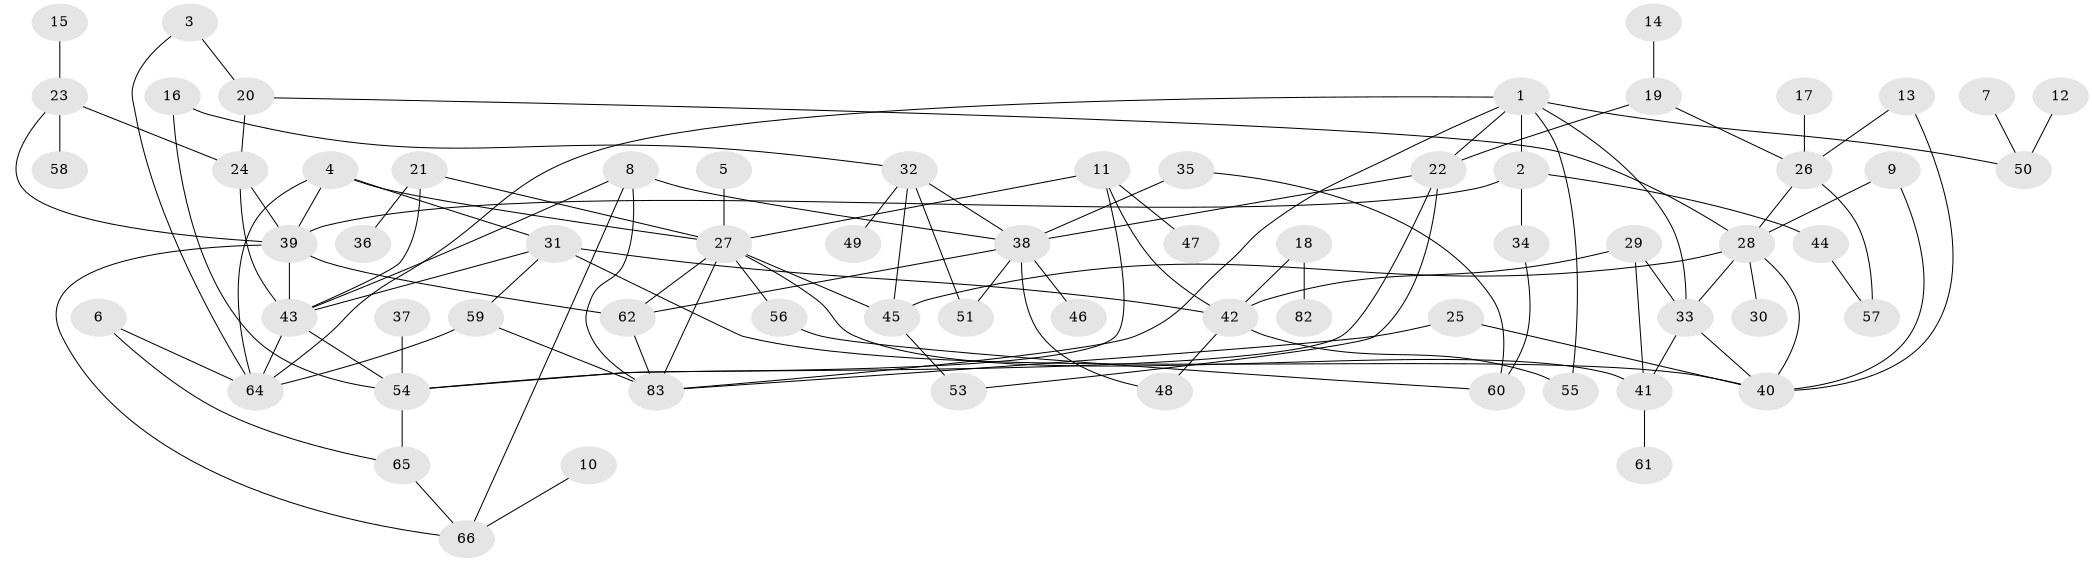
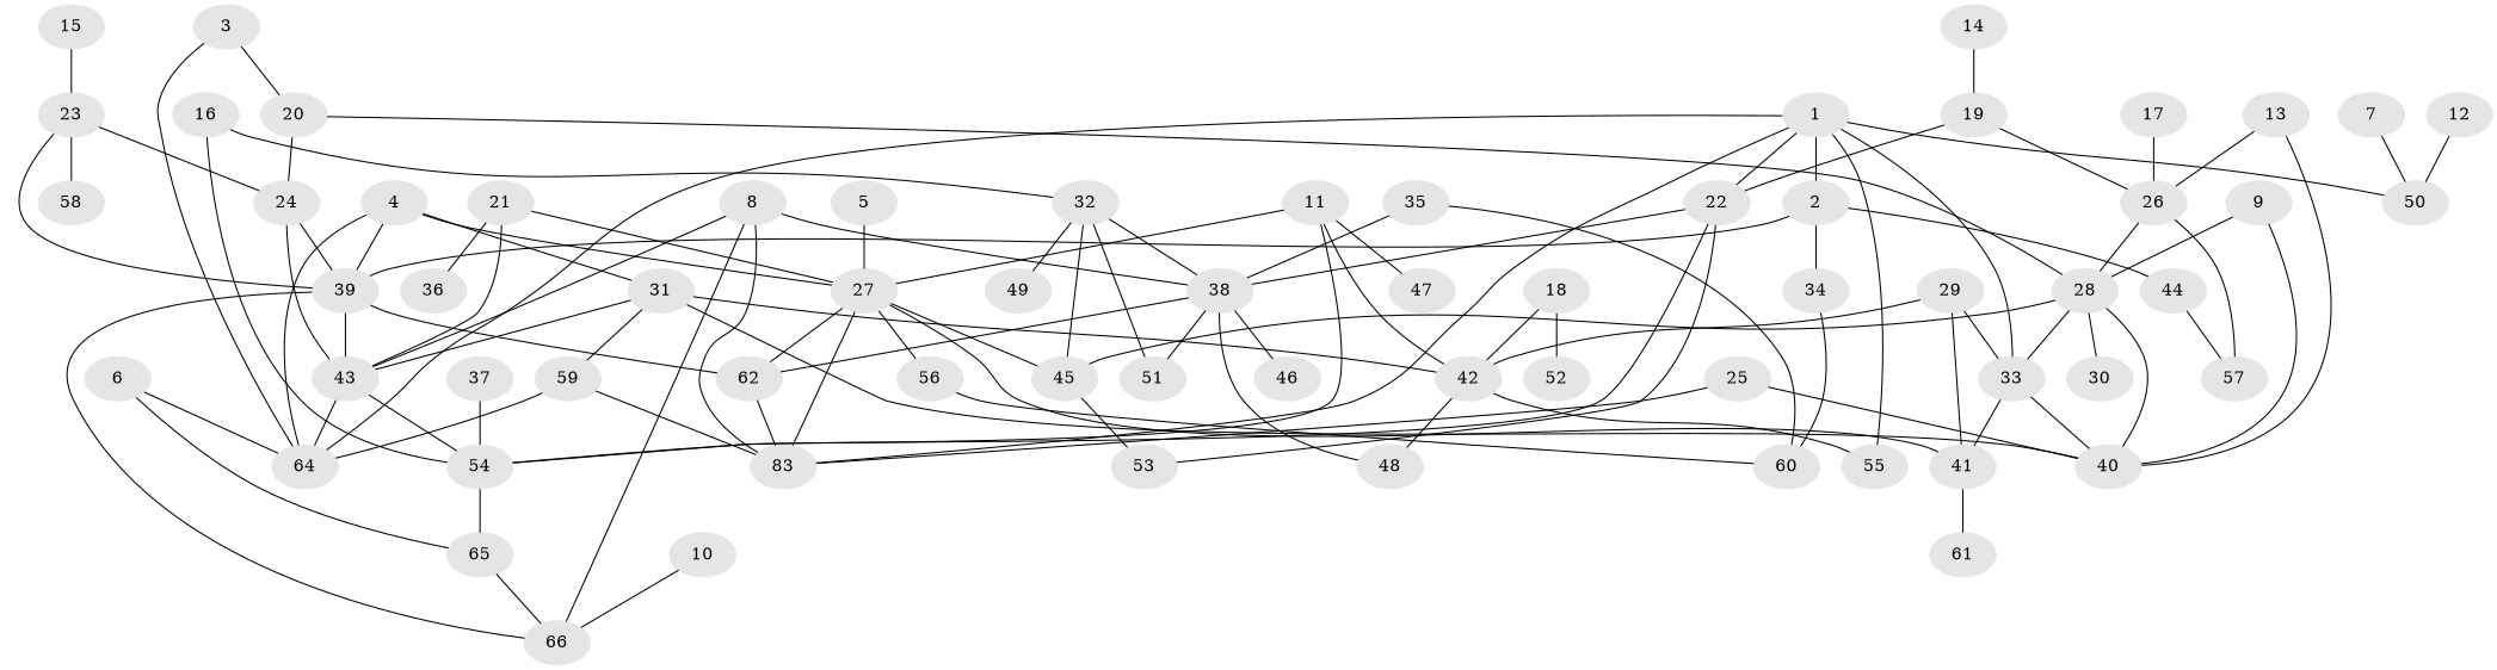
  graph {
    node [color=gray90 style=filled]
    edge [weight=1.0]
    1
    2
    22
    33
    50
    55
    n7 [label=83]
    64
    34
    39
    44
    38
    54
    53
    40
    41
    60
    43
    66
    62
    57
    3
    20
    28
    24
    4
    27
    31
    45
    56
    42
    59
    5
    6
    65
    7
    8
    51
    46
    48
    9
    30
    10
    11
    47
    61
    12
    13
    26
    14
    19
    15
    23
    58
    16
    32
    49
    17
    18
-   52 [label=82]
+   52
    21
    36
    25
    29
    35
    37
    1 -- 2
    1 -- 22
    1 -- 33
    1 -- 50
    1 -- 55
    1 -- n7
    1 -- 64
    2 -- 34
    2 -- 39
    2 -- 44 [weight=2.0]
    22 -- 38
    22 -- 54
    22 -- 53
    33 -- 40
    33 -- 41
    34 -- 60
    39 -- 43
    39 -- 66
    39 -- 62
    44 -- 57
    38 -- 62
    38 -- 51
    38 -- 46
    38 -- 48
    54 -- 65
    41 -- 61
    43 -- 64
    43 -- 54
    62 -- n7
    3 -- 64
    3 -- 20
    20 -- 28
    20 -- 24
    28 -- 33
    28 -- 40
    28 -- 45
    28 -- 30
    24 -- 39
    24 -- 43
    4 -- 64
    4 -- 39
    4 -- 27
    4 -- 31
    27 -- n7
    27 -- 41
    27 -- 62
    27 -- 45
    27 -- 56
    31 -- 40
    31 -- 43
    31 -- 42
    31 -- 59
    45 -- 53
    56 -- 60
    42 -- 55
    42 -- 48
    59 -- n7
    59 -- 64
    5 -- 27
    6 -- 64
    6 -- 65
    65 -- 66
    7 -- 50
    8 -- n7
    8 -- 38
    8 -- 43
    8 -- 66
    9 -- 40
    9 -- 28
    10 -- 66
    11 -- 54
    11 -- 27
    11 -- 42
    11 -- 47
    12 -- 50
    13 -- 40
    13 -- 26
    26 -- 57
    26 -- 28
    14 -- 19
    19 -- 22
    19 -- 26
    15 -- 23
    23 -- 39
    23 -- 24
    23 -- 58
    16 -- 54
    16 -- 32
    32 -- 38
    32 -- 45
    32 -- 51
    32 -- 49
    17 -- 26
    18 -- 42
    18 -- 52
    21 -- 43
    21 -- 27
    21 -- 36
    25 -- n7
    25 -- 40
    29 -- 33
    29 -- 41
    29 -- 42
    35 -- 38
    35 -- 60
    37 -- 54
  }
